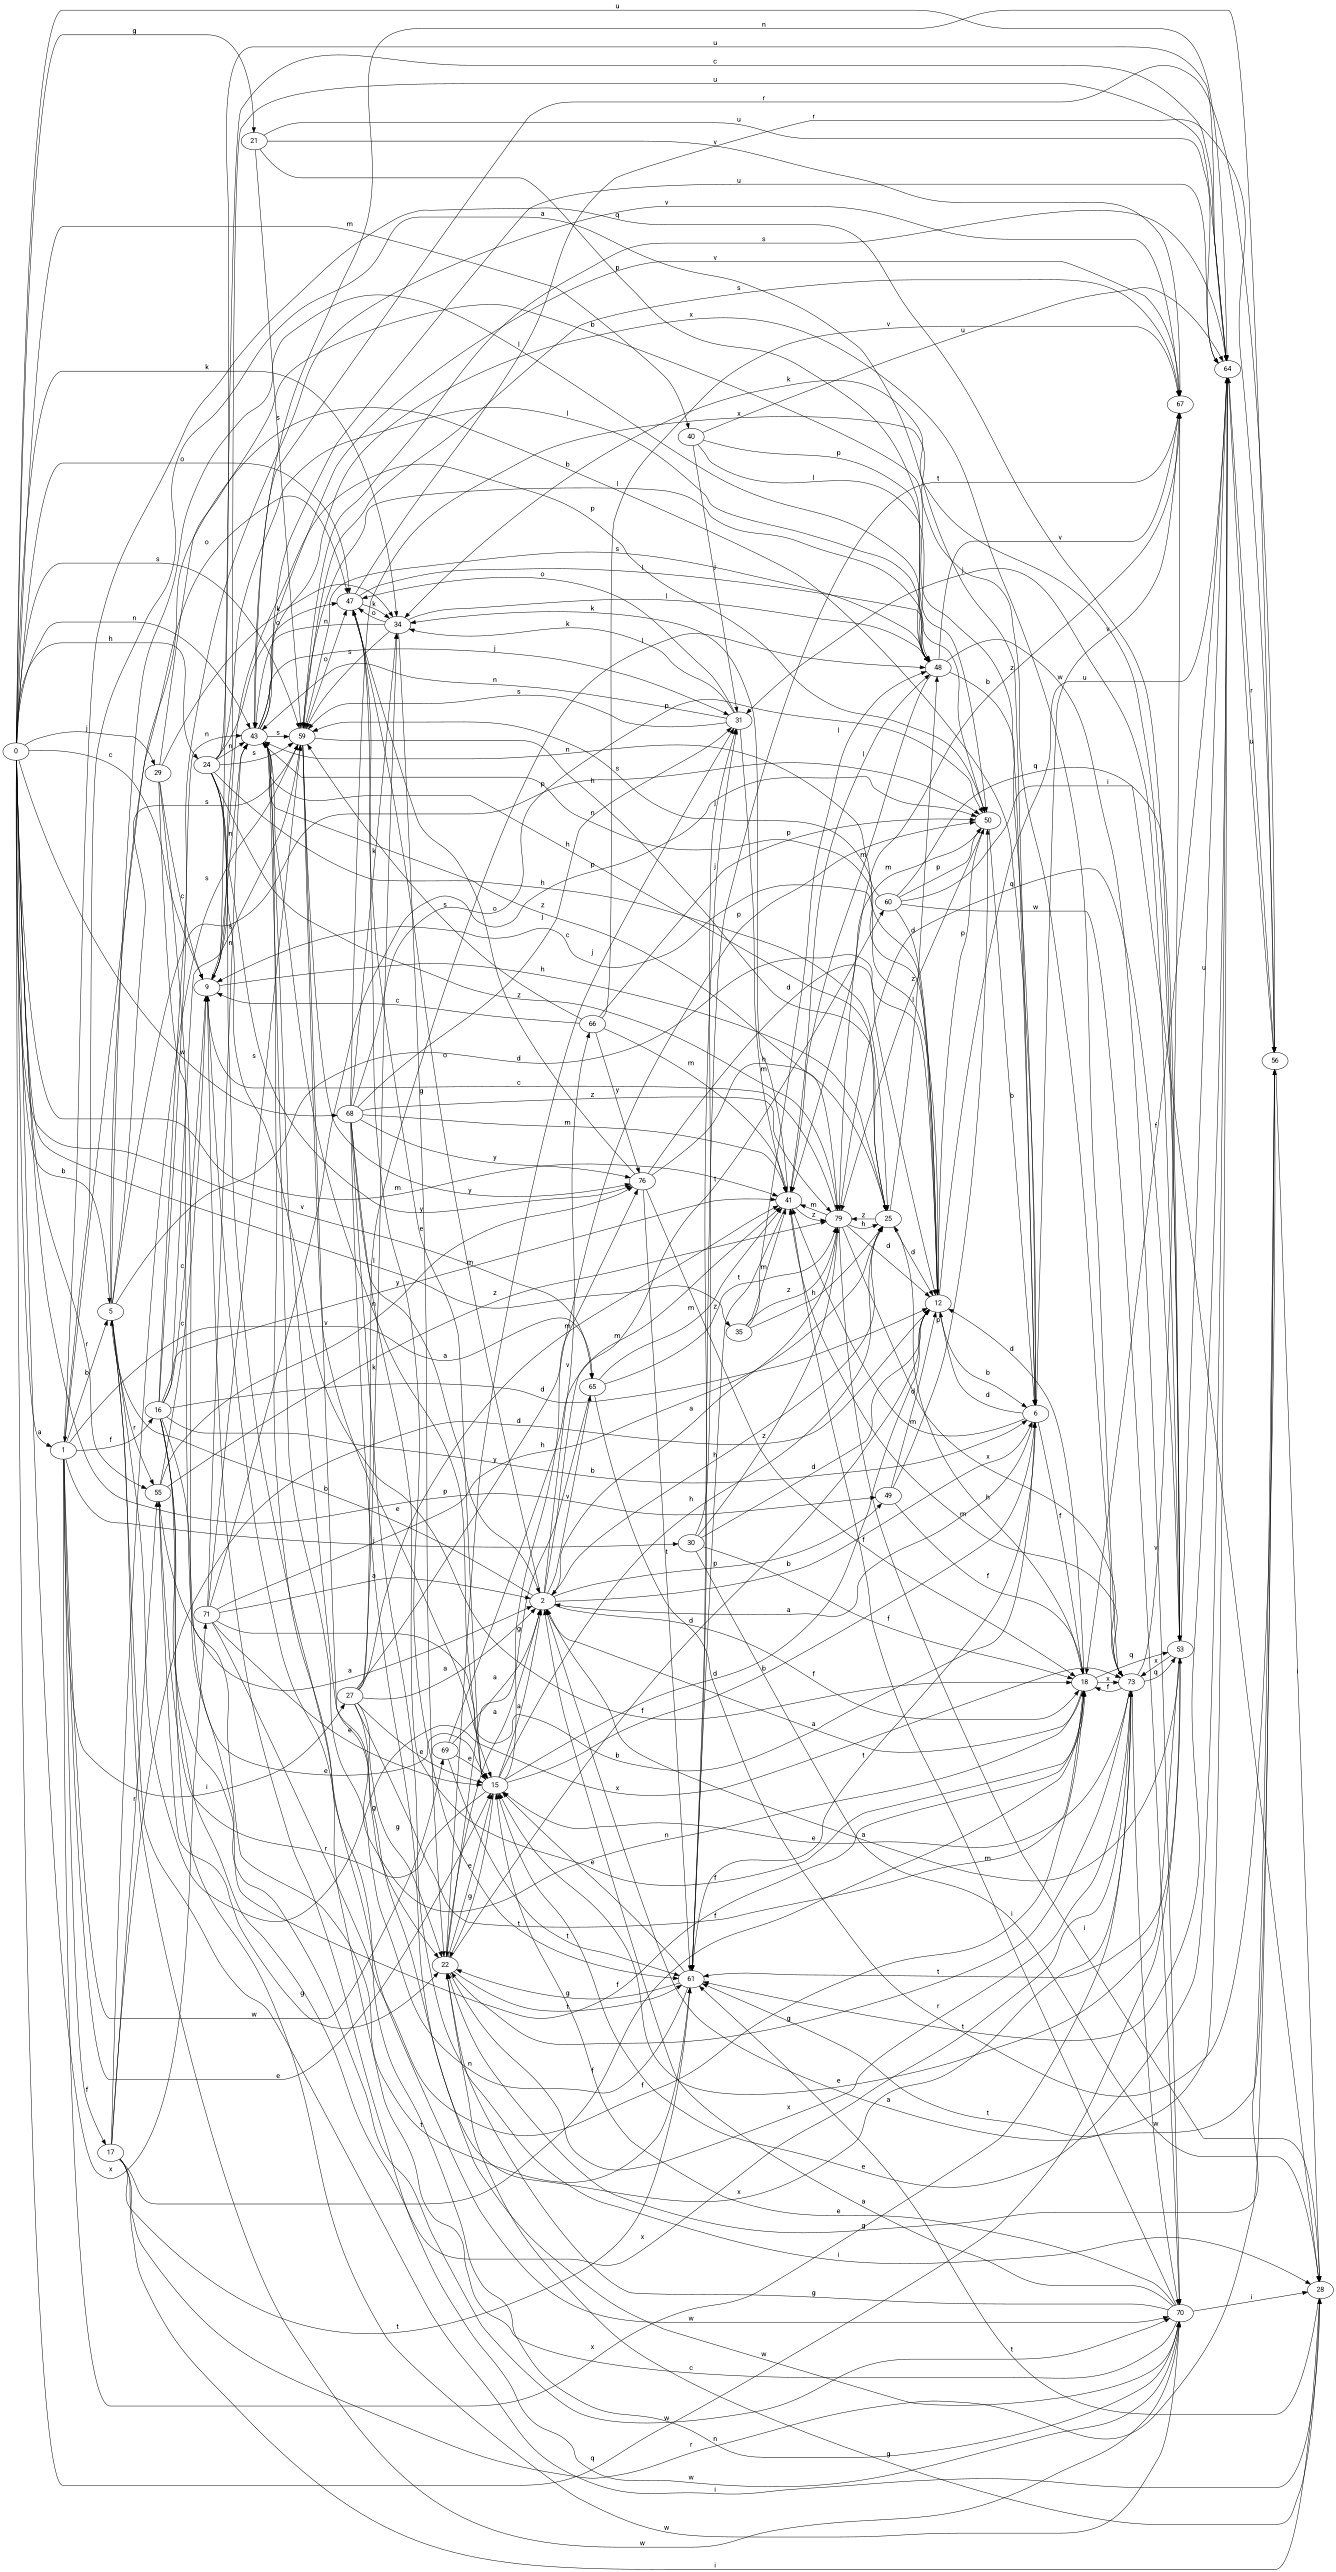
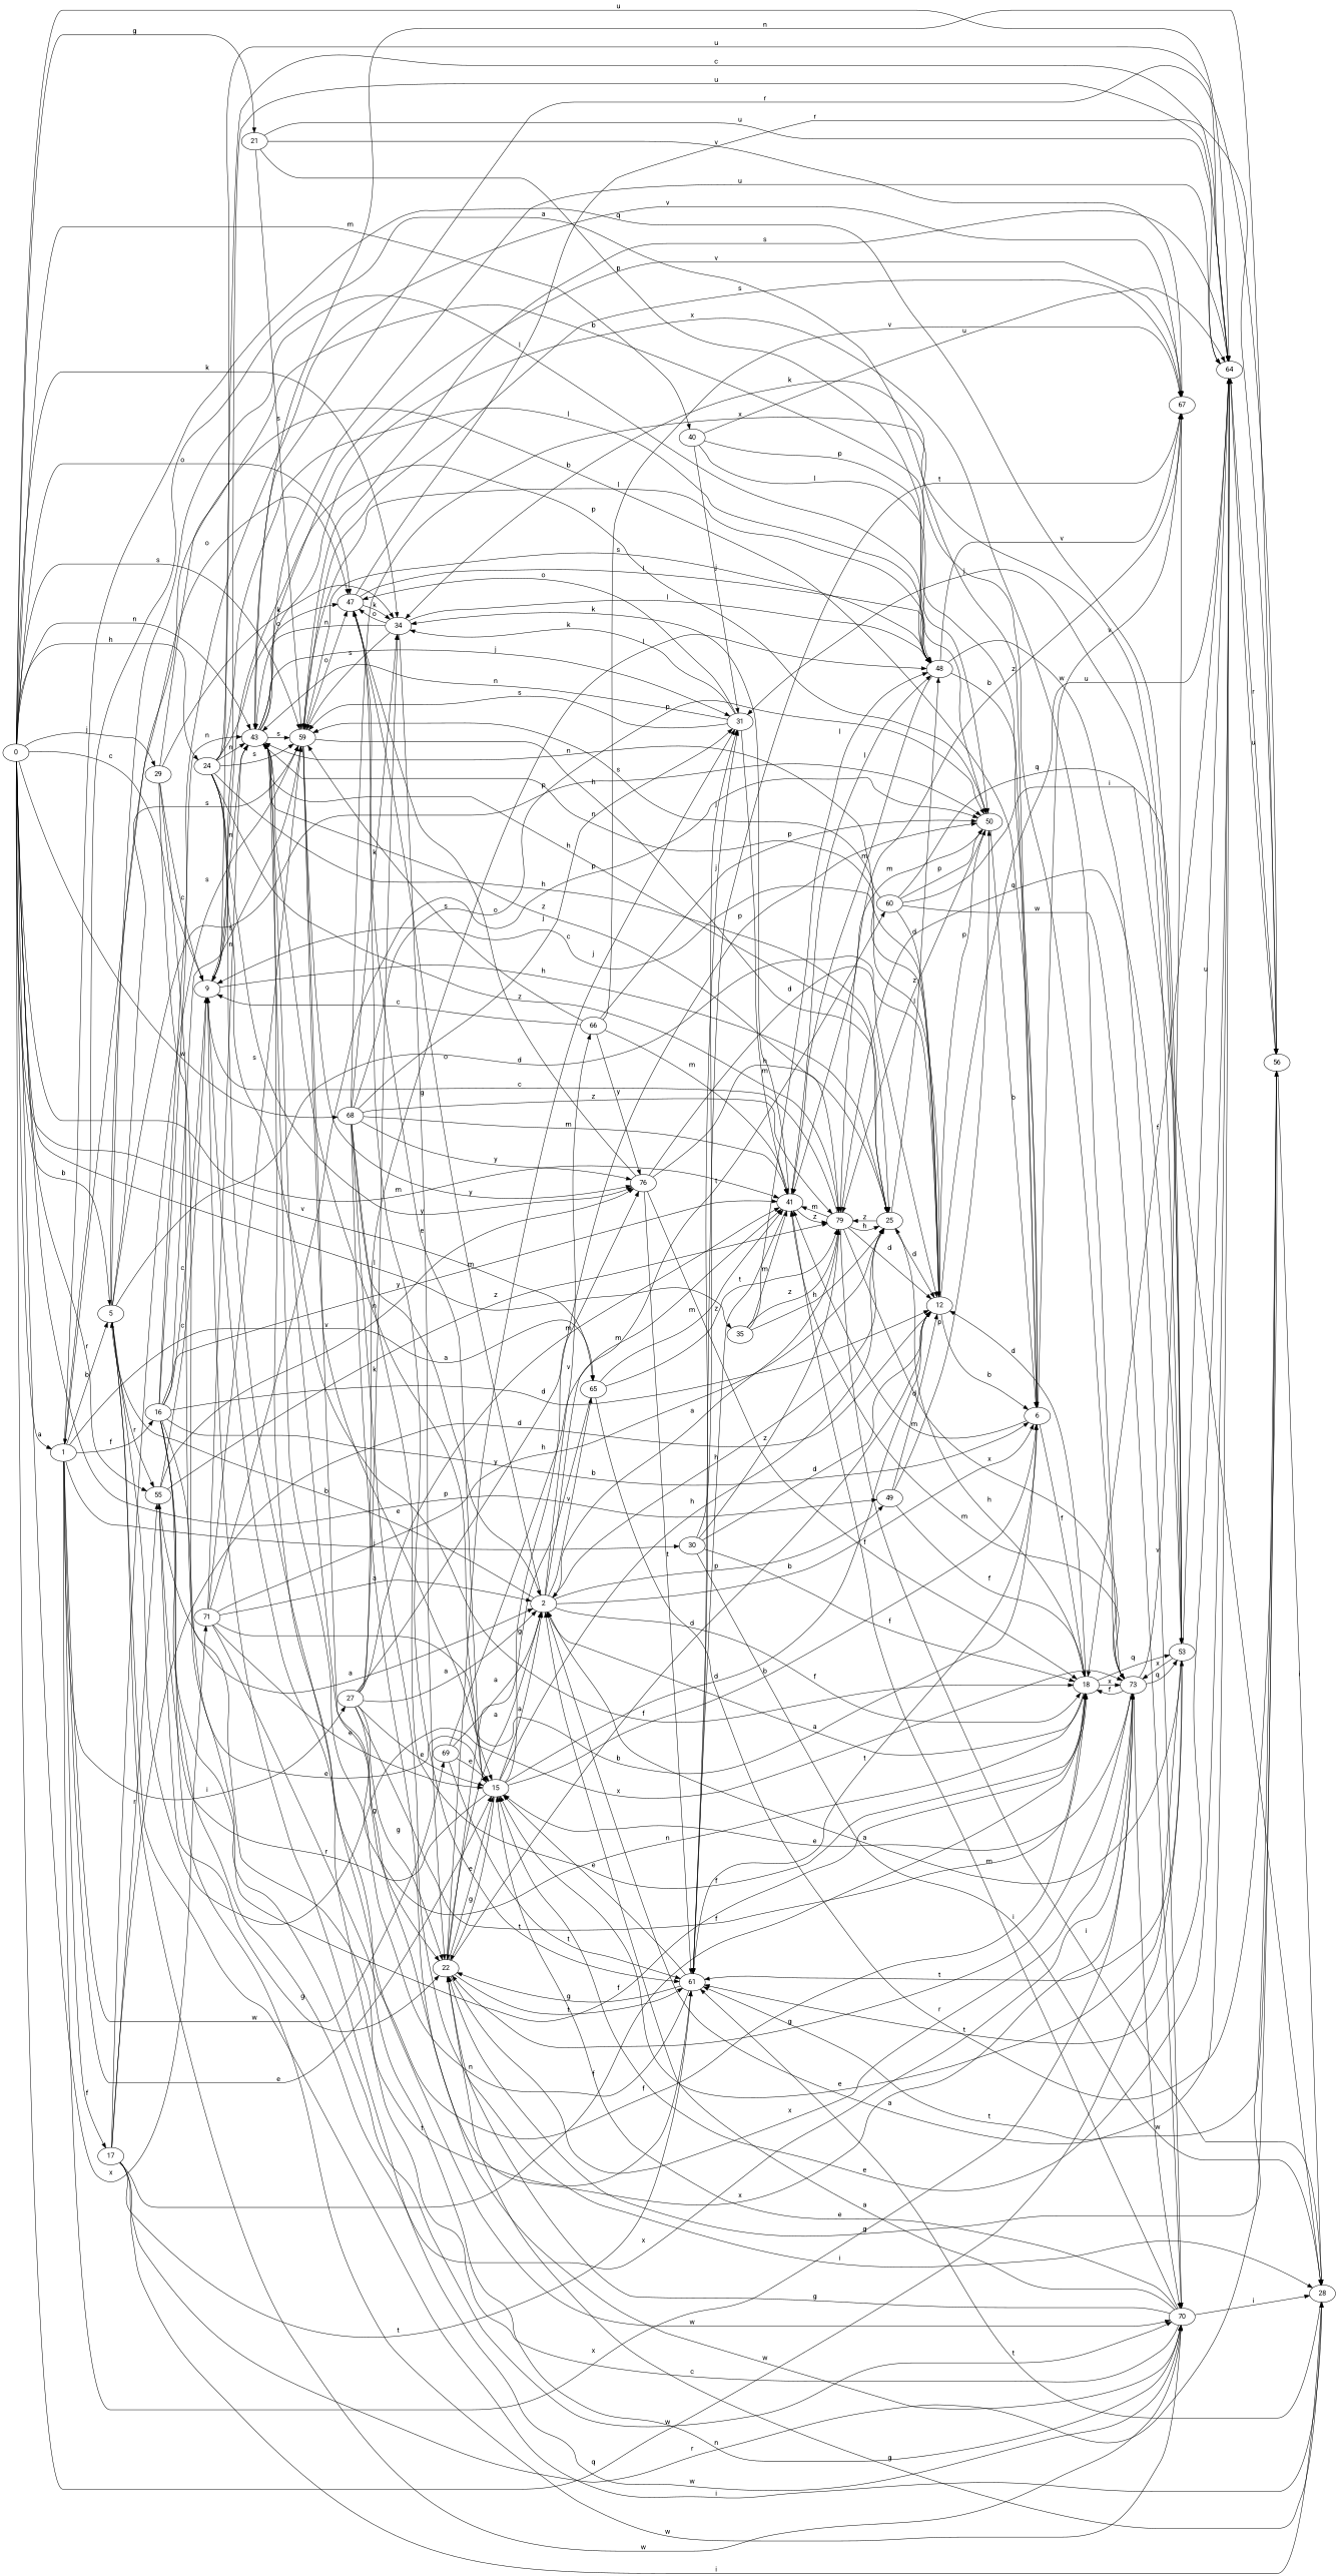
  strict digraph {
    fontname=Roboto
    rankdir=LR
    node [fontname=Roboto]
    edge [fontname=Roboto]
    0
    1
    5
    9
    21
    24
    29
    34
    35
    40
    41
    43
    47
    49
    53
    55
    59
    64
    65
    68
    71
    15
    16
    17
    27
    30
    69
    73
    6
    12
    28
    n32 [label=48]
    50
    70
    25
    67
    18
    76
    79
    61
    22
    31
    56
    2
    60
    66
    0 -> 1 [label=a]
    0 -> 5 [label=b]
    0 -> 9 [label=c]
    0 -> 21 [label=g]
    0 -> 24 [label=h]
    0 -> 29 [label=j]
    0 -> 34 [label=k]
    0 -> 35 [label=l]
    0 -> 40 [label=m]
    0 -> 41 [label=m]
    0 -> 43 [label=n]
    0 -> 47 [label=o]
    0 -> 49 [label=p]
    0 -> 53 [label=q]
    0 -> 55 [label=r]
    0 -> 59 [label=s]
    0 -> 64 [label=u]
    0 -> 65 [label=v]
    0 -> 68 [label=w]
    0 -> 71 [label=x]
    1 -> 5 [label=b]
    1 -> 47 [label=o]
    1 -> 53 [label=q]
    1 -> 65 [label=v]
    1 -> 15 [label=e]
    1 -> 16 [label=f]
    1 -> 17 [label=f]
    1 -> 27 [label=i]
    1 -> 30 [label=j]
    1 -> 69 [label=w]
    1 -> 73 [label=x]
    5 -> 55 [label=r]
    5 -> 59 [label=s]
    5 -> 73 [label=x]
    5 -> 6 [label=b]
    5 -> 12 [label=d]
    5 -> 28 [label=i]
    5 -> n32 [label=l]
    5 -> 50 [label=p]
    5 -> 70 [label=w]
    9 -> 43 [label=n]
    9 -> 64 [label=u]
    9 -> 50 [label=p]
    9 -> 70 [label=w]
    9 -> 25 [label=h]
    21 -> 59 [label=s]
    21 -> 64 [label=u]
    21 -> 50 [label=p]
    21 -> 67 [label=v]
    24 -> 43 [label=n]
    24 -> 47 [label=o]
    24 -> 59 [label=s]
    24 -> 64 [label=u]
    24 -> n32 [label=l]
    24 -> 70 [label=w]
    24 -> 25 [label=h]
    24 -> 18 [label=f]
    24 -> 76 [label=y]
    24 -> 79 [label=z]
    29 -> 9 [label=c]
    29 -> 34 [label=k]
    29 -> 6 [label=b]
    29 -> 70 [label=w]
    29 -> 61 [label=t]
    34 -> 43 [label=n]
    34 -> 47 [label=o]
    34 -> 59 [label=s]
    34 -> n32 [label=l]
    34 -> 22 [label=g]
    35 -> 41 [label=m]
    35 -> n32 [label=l]
    35 -> 25 [label=h]
    35 -> 79 [label=z]
    40 -> 64 [label=u]
    40 -> n32 [label=l]
    40 -> 50 [label=p]
    40 -> 31 [label=j]
    41 -> 34 [label=k]
    41 -> n32 [label=l]
    41 -> 79 [label=z]
    41 -> 61 [label=t]
    43 -> 59 [label=s]
    43 -> 64 [label=u]
    43 -> 73 [label=x]
    43 -> 25 [label=h]
    43 -> 67 [label=v]
    43 -> 79 [label=z]
    43 -> 31 [label=j]
    43 -> 56 [label=r]
    47 -> 34 [label=k]
    47 -> 15 [label=e]
    47 -> n32 [label=l]
    47 -> 61 [label=t]
    47 -> 56 [label=r]
    49 -> 12 [label=d]
    49 -> 50 [label=p]
    49 -> 18 [label=f]
    53 -> 34 [label=k]
    53 -> 64 [label=u]
    53 -> 15 [label=e]
    53 -> 73 [label=x]
    53 -> 61 [label=t]
    53 -> 31 [label=j]
    53 -> 2 [label=a]
    55 -> 9 [label=c]
    55 -> 76 [label=y]
    55 -> 79 [label=z]
    55 -> 22 [label=g]
    55 -> 2 [label=a]
    59 -> 47 [label=o]
    59 -> 15 [label=e]
    59 -> n32 [label=l]
    59 -> 25 [label=h]
    59 -> 76 [label=y]
    59 -> 22 [label=g]
    64 -> 9 [label=c]
    64 -> 59 [label=s]
    64 -> 15 [label=e]
    64 -> 18 [label=f]
    64 -> 61 [label=t]
    64 -> 56 [label=r]
    64 -> 2 [label=a]
    65 -> 41 [label=m]
    65 -> 79 [label=z]
    65 -> 22 [label=g]
    65 -> 56 [label=r]
    68 -> 34 [label=k]
    68 -> 41 [label=m]
    68 -> 73 [label=x]
    68 -> 28 [label=i]
    68 -> 50 [label=p]
    68 -> 70 [label=w]
    68 -> 18 [label=f]
    68 -> 76 [label=y]
    68 -> 79 [label=z]
    68 -> 31 [label=j]
    68 -> 2 [label=a]
    71 -> 43 [label=n]
    71 -> 59 [label=s]
    71 -> 15 [label=e]
    71 -> 6 [label=b]
    71 -> 50 [label=p]
    71 -> 25 [label=h]
    71 -> 18 [label=f]
    71 -> 2 [label=a]
    15 -> 43 [label=n]
    15 -> 55 [label=r]
    15 -> 6 [label=b]
    15 -> 12 [label=d]
    15 -> 50 [label=p]
    15 -> 25 [label=h]
    15 -> 22 [label=g]
    15 -> 2 [label=a]
    16 -> 9 [label=c]
    16 -> 41 [label=m]
    16 -> 43 [label=n]
    16 -> 59 [label=s]
    16 -> 15 [label=e]
    16 -> 73 [label=x]
    16 -> 6 [label=b]
    16 -> 12 [label=d]
    16 -> 70 [label=w]
    16 -> 67 [label=v]
    16 -> 18 [label=f]
    17 -> 55 [label=r]
    17 -> 59 [label=s]
    17 -> 12 [label=d]
    17 -> 28 [label=i]
    17 -> 18 [label=f]
    17 -> 61 [label=t]
    17 -> 56 [label=r]
    27 -> 34 [label=k]
    27 -> 41 [label=m]
    27 -> 15 [label=e]
    27 -> 73 [label=x]
    27 -> n32 [label=l]
    27 -> 18 [label=f]
    27 -> 76 [label=y]
    27 -> 22 [label=g]
    27 -> 2 [label=a]
    30 -> 12 [label=d]
    30 -> 28 [label=i]
    30 -> 18 [label=f]
    30 -> 79 [label=z]
    30 -> 31 [label=j]
    69 -> 41 [label=m]
    69 -> 15 [label=e]
    69 -> 61 [label=t]
    69 -> 2 [label=a]
    73 -> 41 [label=m]
    73 -> 53 [label=q]
    73 -> 15 [label=e]
    73 -> 70 [label=w]
    73 -> 67 [label=v]
    73 -> 18 [label=f]
    73 -> 22 [label=g]
    6 -> 1 [label=a]
    6 -> 41 [label=m]
-   6 -> 12 [label=d]
    6 -> 67 [label=v]
    6 -> 18 [label=f]
    6 -> 61 [label=t]
-   6 -> 2 [label=a]
    12 -> 9 [label=c]
    12 -> 43 [label=n]
    12 -> 59 [label=s]
    12 -> 64 [label=u]
    12 -> 6 [label=b]
    12 -> 50 [label=p]
    28 -> 61 [label=t]
    28 -> 22 [label=g]
    n32 -> 41 [label=m]
    n32 -> 59 [label=s]
    n32 -> 6 [label=b]
    n32 -> 70 [label=w]
    n32 -> 67 [label=v]
    50 -> 41 [label=m]
    50 -> 6 [label=b]
    50 -> 79 [label=z]
    70 -> 9 [label=c]
    70 -> 41 [label=m]
    70 -> 43 [label=n]
    70 -> 15 [label=e]
    70 -> 28 [label=i]
    70 -> 22 [label=g]
    70 -> 2 [label=a]
    25 -> 12 [label=d]
    25 -> n32 [label=l]
    25 -> 79 [label=z]
    67 -> 59 [label=s]
    67 -> 79 [label=z]
    67 -> 61 [label=t]
    18 -> 43 [label=n]
    18 -> 53 [label=q]
    18 -> 73 [label=x]
    18 -> 12 [label=d]
    18 -> 25 [label=h]
    18 -> 2 [label=a]
    76 -> 47 [label=o]
    76 -> 12 [label=d]
    76 -> 25 [label=h]
    76 -> 18 [label=f]
    76 -> 61 [label=t]
    79 -> 9 [label=c]
    79 -> 41 [label=m]
    79 -> 53 [label=q]
    79 -> 73 [label=x]
    79 -> 12 [label=d]
    79 -> 28 [label=i]
    79 -> 25 [label=h]
    79 -> 2 [label=a]
    61 -> 43 [label=n]
    61 -> 15 [label=e]
    61 -> 22 [label=g]
    61 -> 31 [label=j]
    22 -> 15 [label=e]
    22 -> 73 [label=x]
    22 -> 12 [label=d]
    22 -> 61 [label=t]
    22 -> 31 [label=j]
    22 -> 2 [label=a]
    31 -> 34 [label=k]
    31 -> 41 [label=m]
    31 -> 43 [label=n]
    31 -> 47 [label=o]
    31 -> 59 [label=s]
    56 -> 43 [label=n]
    56 -> 64 [label=u]
    56 -> 28 [label=i]
    56 -> 61 [label=t]
    56 -> 22 [label=g]
    2 -> 5 [label=b]
    2 -> 47 [label=o]
    2 -> 49 [label=p]
    2 -> 65 [label=v]
    2 -> 6 [label=b]
    2 -> 25 [label=h]
    2 -> 18 [label=f]
    2 -> 60 [label=t]
    2 -> 66 [label=v]
    60 -> 43 [label=n]
    60 -> 53 [label=q]
    60 -> 12 [label=d]
    60 -> 28 [label=i]
    60 -> 50 [label=p]
    60 -> 70 [label=w]
    66 -> 9 [label=c]
    66 -> 41 [label=m]
    66 -> 59 [label=s]
    66 -> 50 [label=p]
    66 -> 67 [label=v]
    66 -> 76 [label=y]
  }
